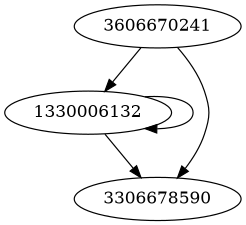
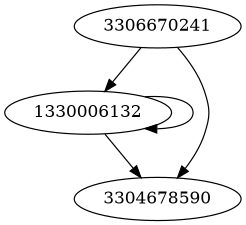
  digraph {
    n1 [label=1330006132]
-   3306670241 [label=3606670241]
-   3306678590
+   3306670241
+   3306678590 [label=3304678590]
    n1 -> n1
    n1 -> 3306678590
    3306670241 -> n1
    3306670241 -> 3306678590
  }
